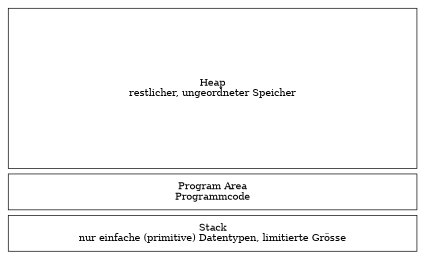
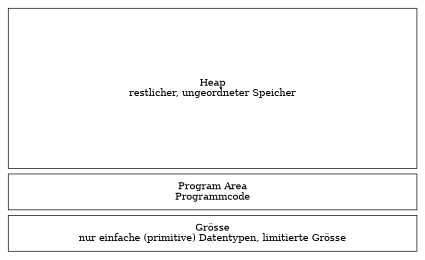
  digraph {
    rankdir=LR
    node [color=white fixedsize=true]
-   n1 [label="Stack\nnur einfache (primitive) Datentypen, limitierte Grösse" width=8]
+   n1 [label="Grösse\nnur einfache (primitive) Datentypen, limitierte Grösse" width=8]
    n2 [label="Program Area\nProgrammcode" width=8]
    n3 [height=3 label="Heap\nrestlicher, ungeordneter Speicher" width=8]
    subgraph cluster_1 {
      n1
    }
    subgraph cluster_2 {
      n2
    }
    subgraph cluster_3 {
      n3
    }
  }
